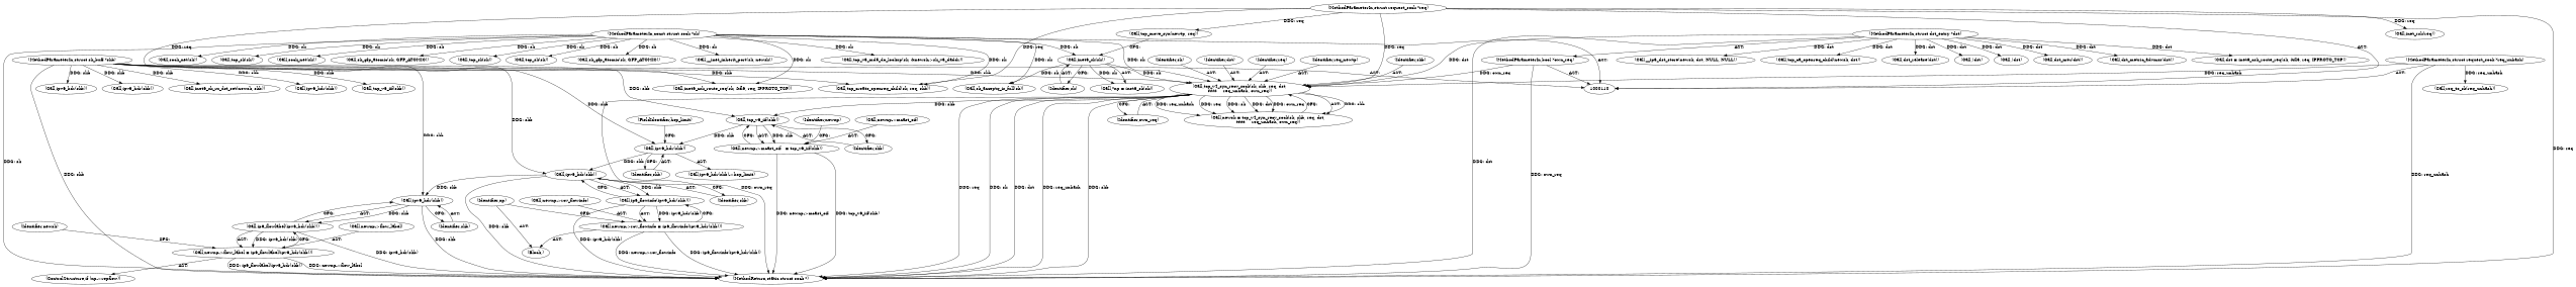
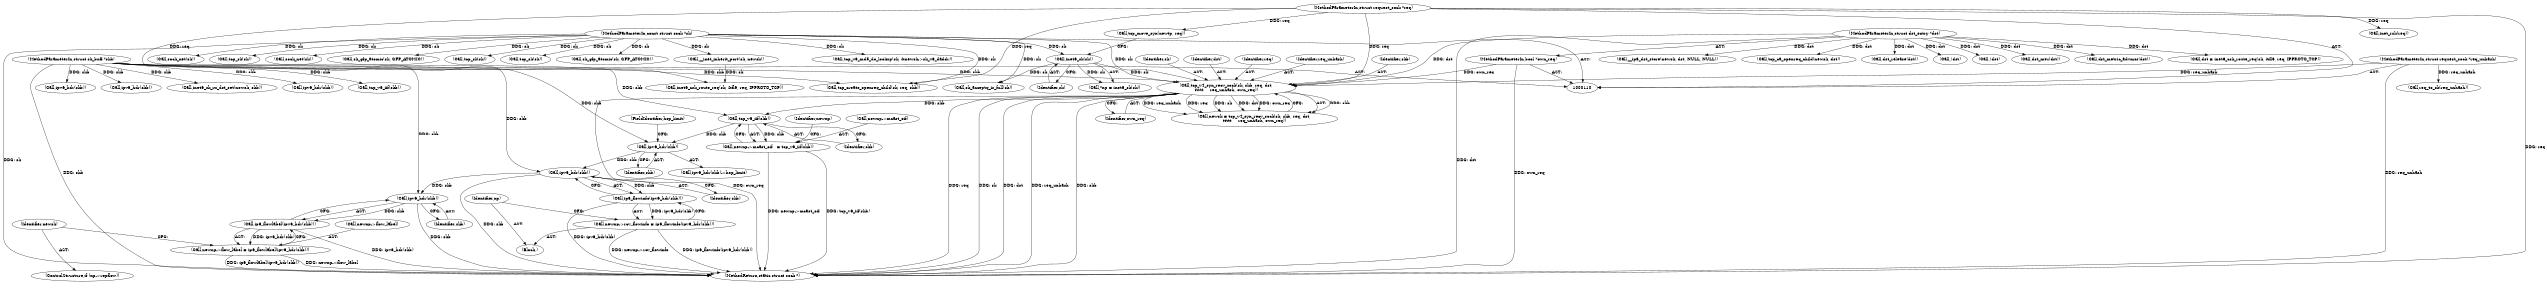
  digraph {
    n1 [label="(Call,tcp_v6_iif(skb))"]
    n2 [label="(Call,newnp->mcast_oif   = tcp_v6_iif(skb))"]
    n3 [label="(Call,ipv6_hdr(skb))"]
    n4 [label="(Identifier,skb)"]
    n5 [label="(MethodReturn,static struct sock *)"]
    n6 [label="(Call,ipv6_hdr(skb))"]
    n7 [label="(Call,ipv6_hdr(skb)->hop_limit)"]
    n8 [label="(Identifier,skb)"]
    n9 [label="(Call,tcp_v4_syn_recv_sock(sk, skb, req, dst,\n\t\t\t\t\t     req_unhash, own_req))"]
    n10 [label="(Identifier,own_req)"]
    n11 [label="(Call,newsk = tcp_v4_syn_recv_sock(sk, skb, req, dst,\n\t\t\t\t\t     req_unhash, own_req))"]
    n12 [label="(Call,inet6_sk(sk))"]
    n13 [label="(Identifier,sk)"]
    n14 [label="(Call,sk_acceptq_is_full(sk))"]
    n15 [label="(Call,*np = inet6_sk(sk))"]
    n16 [label="(MethodParameterIn,const struct sock *sk)"]
    n17 [label="(Call,tcp_v6_md5_do_lookup(sk, &newsk->sk_v6_daddr))"]
    n18 [label="(Call,inet6_csk_route_req(sk, &fl6, req, IPPROTO_TCP))"]
    n19 [label="(Call,sock_net(sk))"]
    n20 [label="(Call,tcp_sk(sk))"]
    n21 [label="(Call,sock_net(sk))"]
    n22 [label="(Call,sk_gfp_atomic(sk, GFP_ATOMIC))"]
    n23 [label="(Call,__inet_inherit_port(sk, newsk))"]
    n24 [label="(Call,tcp_sk(sk))"]
    n25 [label="(Call,tcp_sk(sk))"]
    n26 [label="(Call,sk_gfp_atomic(sk, GFP_ATOMIC))"]
    n27 [label="(Call,tcp_create_openreq_child(sk, req, skb))"]
    1000110
    n29 [label="(MethodParameterIn,struct sk_buff *skb)"]
    n30 [label="(Call,ipv6_hdr(skb))"]
    n31 [label="(Call,ipv6_hdr(skb))"]
    n32 [label="(Call,ipv6_hdr(skb))"]
    n33 [label="(Call,inet6_sk_rx_dst_set(newsk, skb))"]
    n34 [label="(Call,ipv6_hdr(skb))"]
    n35 [label="(Call,tcp_v6_iif(skb))"]
    n36 [label="(Call,ip6_flowinfo(ipv6_hdr(skb)))"]
    n37 [label="(Identifier,skb)"]
    n38 [label="(Call,ip6_flowlabel(ipv6_hdr(skb)))"]
    n39 [label="(Identifier,skb)"]
    n40 [label="(MethodParameterIn,struct request_sock *req)"]
    n41 [label="(Call,tcp_move_syn(newtp, req))"]
    n42 [label="(Call,inet_rsk(req))"]
    n43 [label="(MethodParameterIn,struct dst_entry *dst)"]
    n44 [label="(Call,__ip6_dst_store(newsk, dst, NULL, NULL))"]
    n45 [label="(Call,tcp_ca_openreq_child(newsk, dst))"]
    n46 [label="(Call,dst_release(dst))"]
    n47 [label="(Call,!dst)"]
    n48 [label="(Call,!dst)"]
    n49 [label="(Call,dst_mtu(dst))"]
    n50 [label="(Call,dst_metric_advmss(dst))"]
    n51 [label="(Call,dst = inet6_csk_route_req(sk, &fl6, req, IPPROTO_TCP))"]
    n52 [label="(MethodParameterIn,bool *own_req)"]
    n53 [label="(MethodParameterIn,struct request_sock *req_unhash)"]
    n54 [label="(Call,req_to_sk(req_unhash))"]
    n55 [label="(Block,)"]
    n56 [label="(Call,newnp->rcv_flowinfo = ip6_flowinfo(ipv6_hdr(skb)))"]
    n57 [label="(Call,newnp->flow_label = ip6_flowlabel(ipv6_hdr(skb)))"]
    n58 [label="(ControlStructure,if (np->repflow))"]
    n59 [label="(Identifier,newnp)"]
    n60 [label="(Identifier,sk)"]
    n61 [label="(Identifier,dst)"]
    n62 [label="(Identifier,req)"]
    n63 [label="(Identifier,newsk)"]
    n64 [label="(Call,newnp->flow_label)"]
    n65 [label="(Call,newnp->mcast_oif)"]
    n66 [label="(FieldIdentifier,hop_limit)"]
-   n67 [label="(Call,newnp->rcv_flowinfo)"]
    n68 [label="(Identifier,np)"]
-   n69 [label="(Identifier,req_newtp)"]
+   n69 [label="(Identifier,req_unhash)"]
    n70 [label="(Identifier,skb)"]
    n1 -> n2 [label="AST: "]
    n1 -> n2 [label="DDG: skb"]
    n1 -> n3 [label="DDG: skb"]
    n1 -> n4 [label="CFG: "]
    n2 -> n1 [label="CFG: "]
    n2 -> n5 [label="DDG: newnp->mcast_oif"]
    n2 -> n5 [label="DDG: tcp_v6_iif(skb)"]
    n3 -> n6 [label="DDG: skb"]
    n3 -> n7 [label="AST: "]
    n3 -> n8 [label="CFG: "]
    n4 -> n1 [label="AST: "]
    n6 -> n5 [label="DDG: skb"]
    n6 -> n30 [label="DDG: skb"]
    n6 -> n36 [label="AST: "]
    n6 -> n36 [label="DDG: skb"]
    n6 -> n37 [label="CFG: "]
    n8 -> n3 [label="AST: "]
    n9 -> n1 [label="DDG: skb"]
    n9 -> n5 [label="DDG: skb"]
    n9 -> n5 [label="DDG: own_req"]
    n9 -> n5 [label="DDG: req"]
    n9 -> n5 [label="DDG: sk"]
    n9 -> n5 [label="DDG: dst"]
    n9 -> n5 [label="DDG: req_unhash"]
    n9 -> n10 [label="CFG: "]
    n9 -> n11 [label="AST: "]
    n9 -> n11 [label="DDG: skb"]
    n9 -> n11 [label="DDG: req_unhash"]
    n9 -> n11 [label="DDG: req"]
    n9 -> n11 [label="DDG: sk"]
    n9 -> n11 [label="DDG: dst"]
    n9 -> n11 [label="DDG: own_req"]
    n10 -> n9 [label="AST: "]
    n11 -> n9 [label="CFG: "]
    n12 -> n9 [label="DDG: sk"]
    n12 -> n13 [label="CFG: "]
    n12 -> n14 [label="DDG: sk"]
    n12 -> n15 [label="AST: "]
    n12 -> n15 [label="DDG: sk"]
    n13 -> n12 [label="AST: "]
    n16 -> n5 [label="DDG: sk"]
    n16 -> n9 [label="DDG: sk"]
    n16 -> n12 [label="DDG: sk"]
    n16 -> n14 [label="DDG: sk"]
    n16 -> n17 [label="DDG: sk"]
-   n16 -> n18 [label="DDG: sk"]
+   n23 -> n18 [label="DDG: sk"]
    n16 -> n19 [label="DDG: sk"]
    n16 -> n20 [label="DDG: sk"]
    n16 -> n21 [label="DDG: sk"]
    n16 -> n22 [label="DDG: sk"]
    n16 -> n23 [label="DDG: sk"]
    n16 -> n24 [label="DDG: sk"]
    n16 -> n25 [label="DDG: sk"]
    n16 -> n26 [label="DDG: sk"]
    n16 -> n27 [label="DDG: sk"]
    n16 -> 1000110 [label="AST: "]
    n29 -> n1 [label="DDG: skb"]
    n29 -> n3 [label="DDG: skb"]
    n29 -> n5 [label="DDG: skb"]
    n29 -> n6 [label="DDG: skb"]
    n29 -> n9 [label="DDG: skb"]
    n29 -> n27 [label="DDG: skb"]
    n29 -> 1000110 [label="AST: "]
    n29 -> n30 [label="DDG: skb"]
    n29 -> n31 [label="DDG: skb"]
    n29 -> n32 [label="DDG: skb"]
    n29 -> n33 [label="DDG: skb"]
    n29 -> n34 [label="DDG: skb"]
    n29 -> n35 [label="DDG: skb"]
    n30 -> n5 [label="DDG: skb"]
    n30 -> n38 [label="AST: "]
    n30 -> n38 [label="DDG: skb"]
    n30 -> n39 [label="CFG: "]
    n36 -> n5 [label="DDG: ipv6_hdr(skb)"]
    n36 -> n6 [label="CFG: "]
    n36 -> n56 [label="AST: "]
    n36 -> n56 [label="DDG: ipv6_hdr(skb)"]
    n37 -> n6 [label="AST: "]
    n38 -> n5 [label="DDG: ipv6_hdr(skb)"]
    n38 -> n30 [label="CFG: "]
    n38 -> n57 [label="AST: "]
    n38 -> n57 [label="DDG: ipv6_hdr(skb)"]
    n39 -> n30 [label="AST: "]
    n40 -> n5 [label="DDG: req"]
    n40 -> n9 [label="DDG: req"]
    n40 -> n18 [label="DDG: req"]
    n40 -> n27 [label="DDG: req"]
    n40 -> 1000110 [label="AST: "]
    n40 -> n41 [label="DDG: req"]
    n40 -> n42 [label="DDG: req"]
    n41 -> n12 [label="CFG: "]
    n43 -> n5 [label="DDG: dst"]
    n43 -> n9 [label="DDG: dst"]
    n43 -> n44 [label="DDG: dst"]
    n43 -> n45 [label="DDG: dst"]
    n43 -> n46 [label="DDG: dst"]
    n43 -> n47 [label="DDG: dst"]
    n43 -> n48 [label="DDG: dst"]
    n43 -> n49 [label="DDG: dst"]
    n43 -> n50 [label="DDG: dst"]
    n43 -> n51 [label="DDG: dst"]
    n43 -> n52 [label="AST: "]
    n52 -> n5 [label="DDG: own_req"]
    n52 -> n9 [label="DDG: own_req"]
    n52 -> 1000110 [label="AST: "]
    n53 -> n5 [label="DDG: req_unhash"]
    n53 -> n9 [label="DDG: req_unhash"]
    n53 -> 1000110 [label="AST: "]
    n53 -> n54 [label="DDG: req_unhash"]
    n56 -> n5 [label="DDG: ip6_flowinfo(ipv6_hdr(skb))"]
    n56 -> n5 [label="DDG: newnp->rcv_flowinfo"]
    n56 -> n36 [label="CFG: "]
    n56 -> n55 [label="AST: "]
    n57 -> n5 [label="DDG: ip6_flowlabel(ipv6_hdr(skb))"]
    n57 -> n5 [label="DDG: newnp->flow_label"]
    n57 -> n38 [label="CFG: "]
-   n57 -> n58 [label="AST: "]
+   n63 -> n58 [label="AST: "]
    n59 -> n2 [label="CFG: "]
    n60 -> n9 [label="AST: "]
    n61 -> n9 [label="AST: "]
    n62 -> n9 [label="AST: "]
    n63 -> n57 [label="CFG: "]
    n64 -> n57 [label="AST: "]
    n65 -> n2 [label="AST: "]
    n66 -> n3 [label="CFG: "]
-   n67 -> n56 [label="AST: "]
    n68 -> n55 [label="AST: "]
    n68 -> n56 [label="CFG: "]
    n69 -> n9 [label="AST: "]
    n70 -> n9 [label="AST: "]
  }
